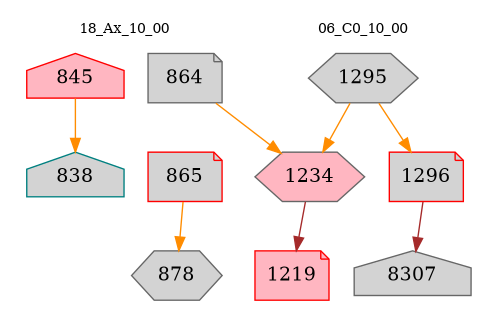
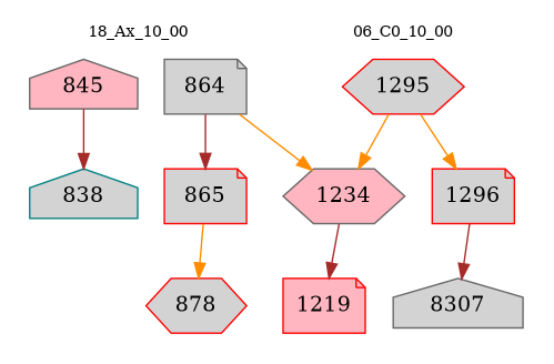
  digraph {
    node [color=red fillcolor=lightgrey shape=note style=filled]
    edge [color=brown]
    n1 [color=gray40 label=864]
-   n2 [fillcolor=lightpink label=845 shape=house]
+   n2 [color=gray40 fillcolor=lightpink label=845 shape=house]
    n3 [label=865]
    n4 [color=teal label=838 shape=house]
-   n5 [color=gray40 label=878 shape=hexagon]
-   n6 [color=gray40 label=1295 shape=hexagon]
+   n5 [label=878 shape=hexagon]
+   n6 [label=1295 shape=hexagon]
    n7 [color=gray40 fillcolor=lightpink label=1234 shape=hexagon]
    n8 [label=1296]
    n9 [fillcolor=lightpink label=1219]
    n10 [color=gray40 label=8307 shape=house]
    subgraph cluster_1 {
      color=white
      fontsize=10
      label="18_Ax_10_00"
      n1
      n2
      n3
      n4
      n5
    }
    subgraph cluster_2 {
      color=white
      fontsize=10
      label="06_C0_10_00"
      n6
      n7
      n8
      n9
      n10
    }
+   n1 -> n3
    n1 -> n7 [color=darkorange]
-   n2 -> n4 [color=darkorange]
+   n2 -> n4
    n3 -> n5 [color=darkorange]
    n6 -> n7 [color=darkorange]
    n6 -> n8 [color=darkorange]
    n7 -> n9
    n8 -> n10
  }
